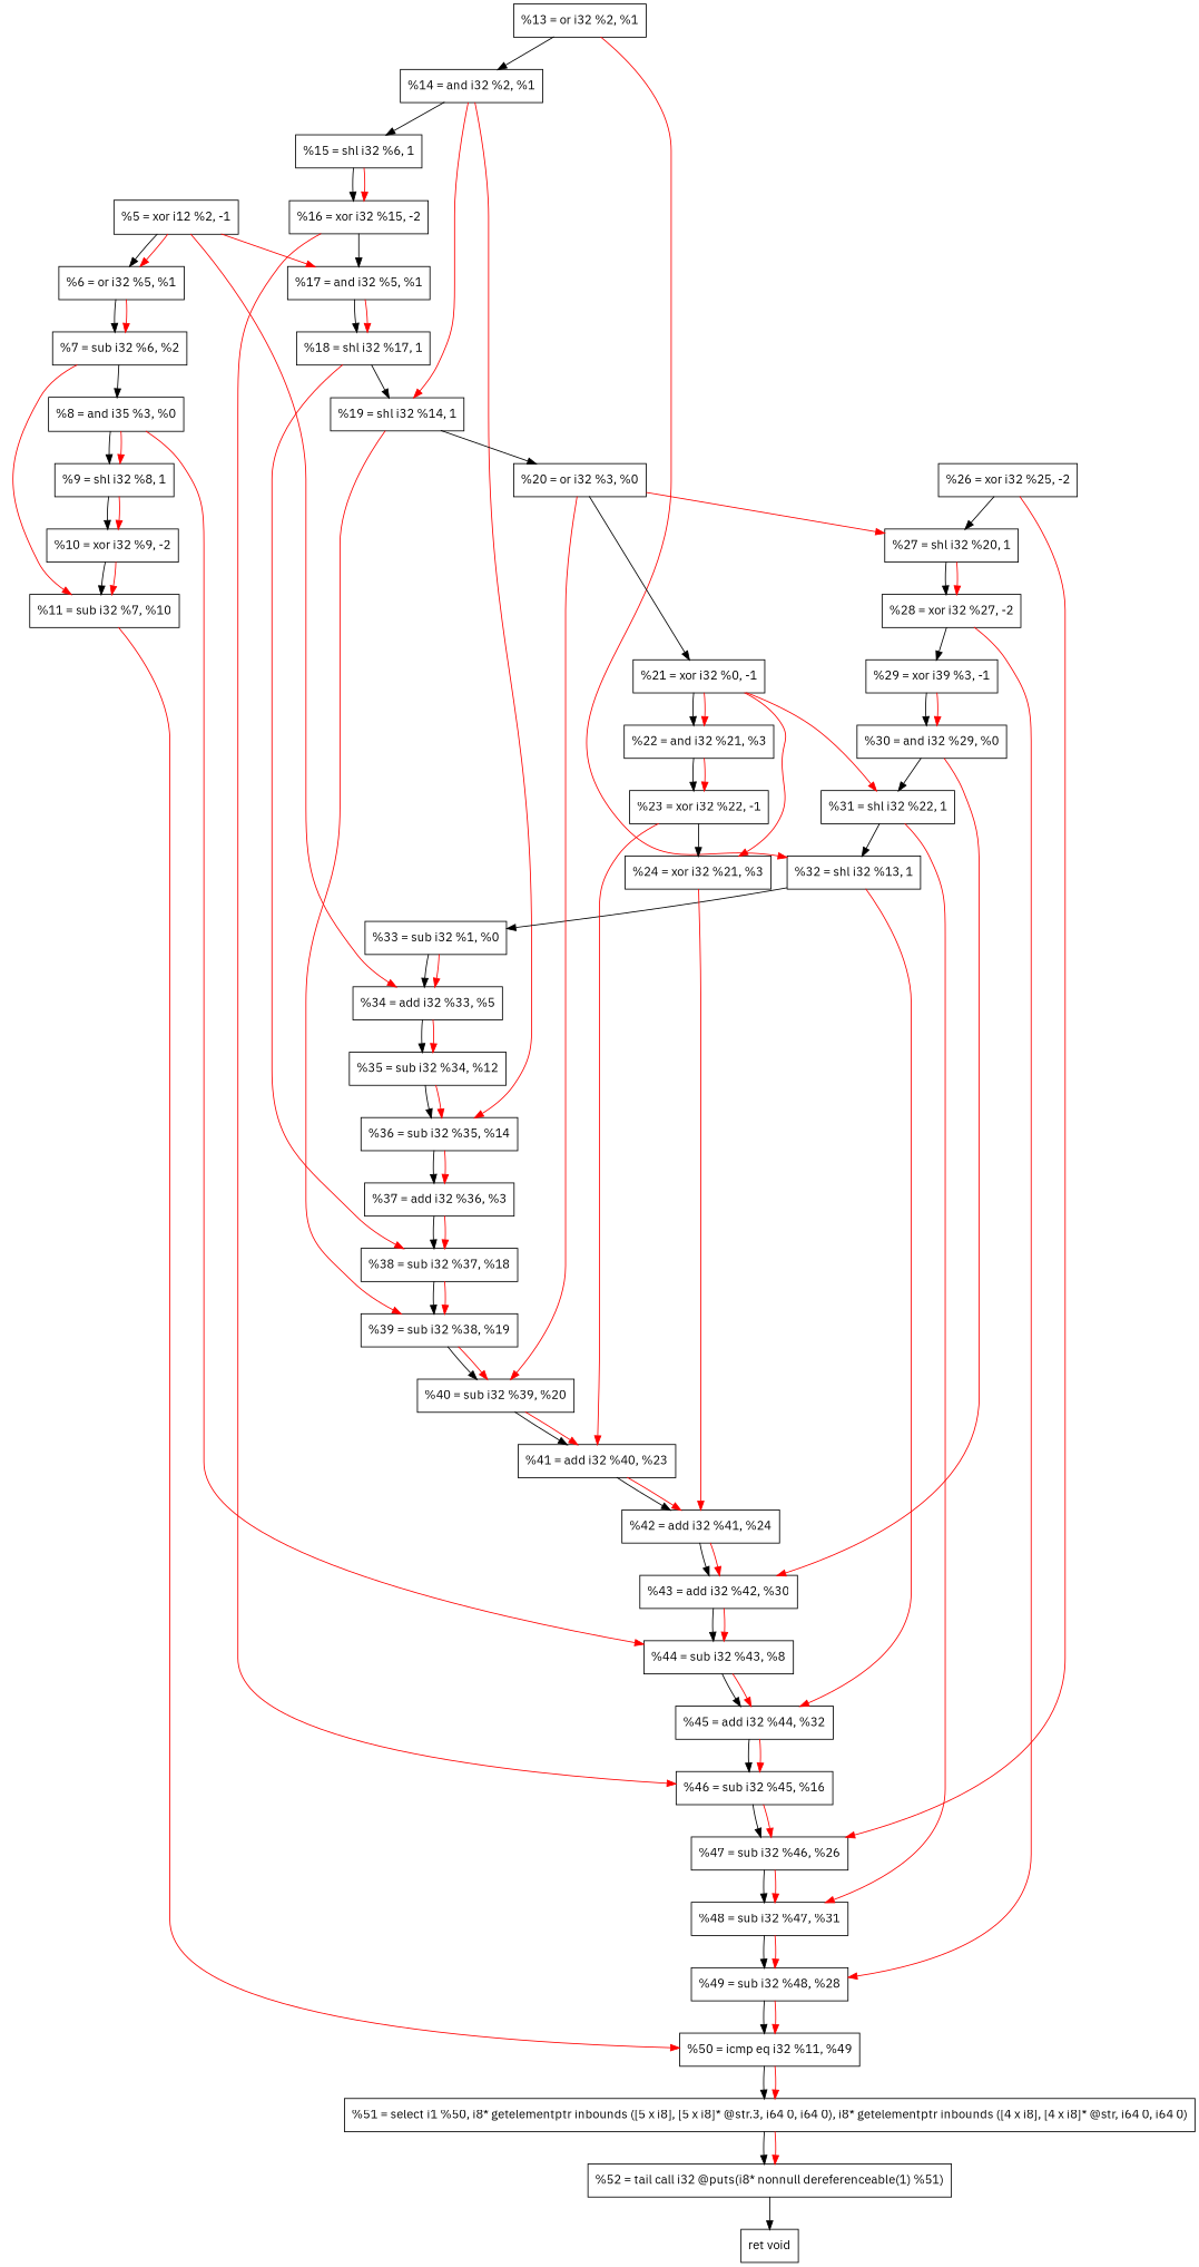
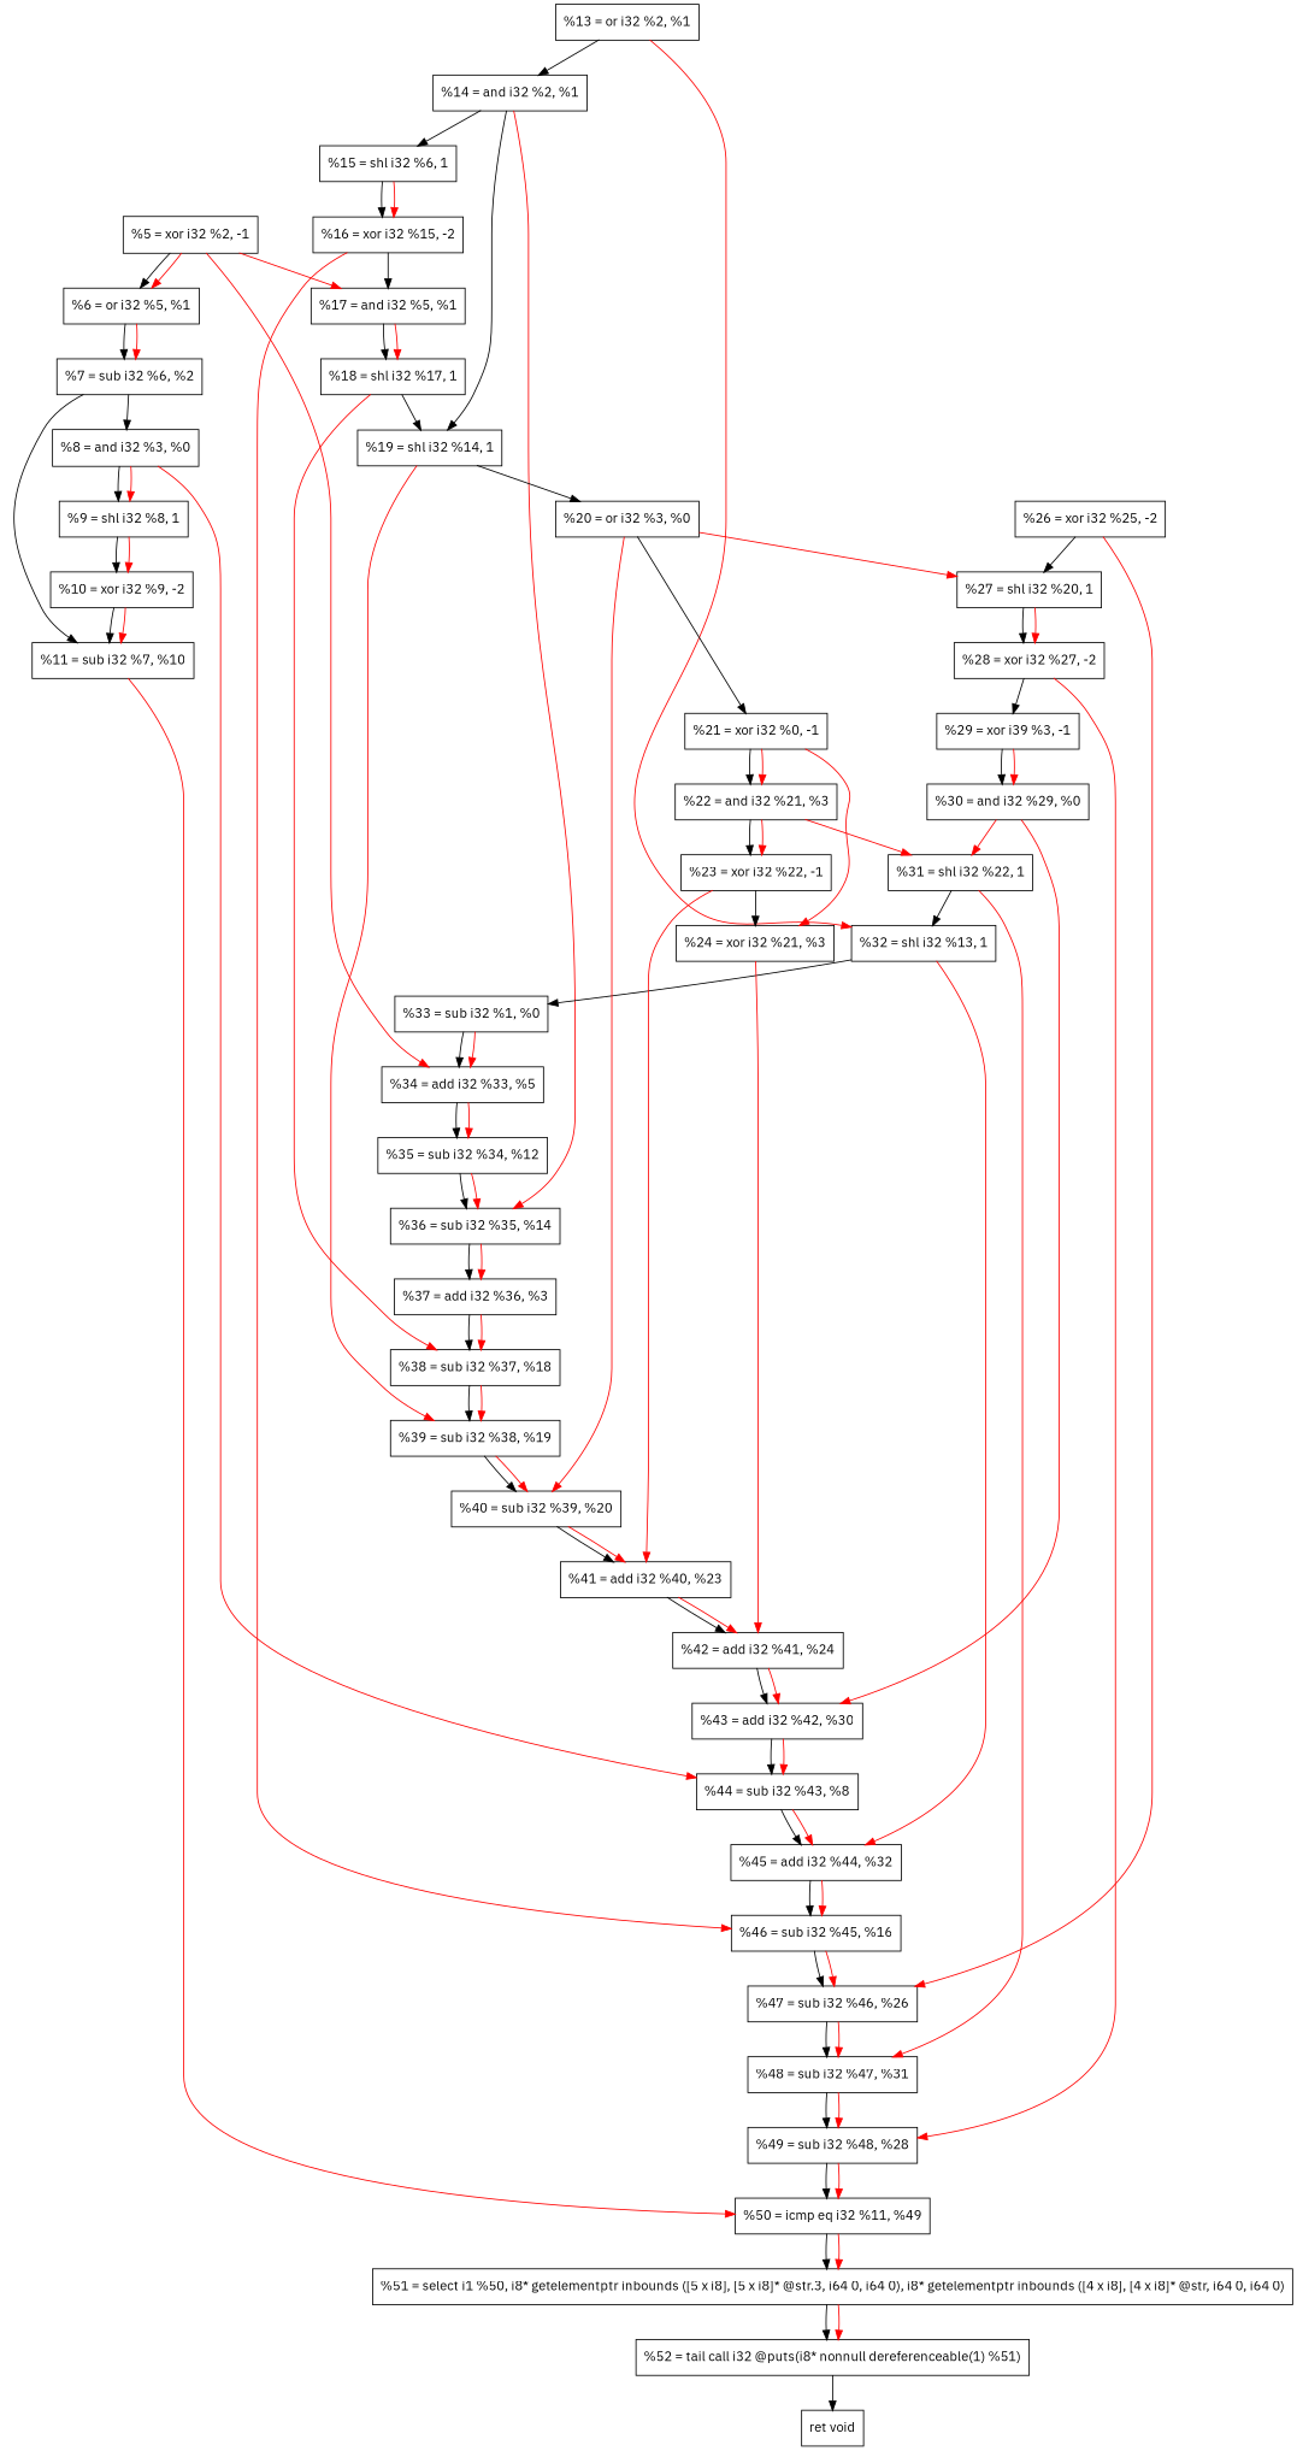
  digraph {
    fontname="IBM Plex Sans"
    node [fontname="IBM Plex Sans" shape=record]
    edge [fontname="IBM Plex Sans" color=red]
-   n1 [label="%5 = xor i12 %2, -1"]
+   n1 [label="  %5 = xor i32 %2, -1"]
    n2 [label="  %6 = or i32 %5, %1"]
    n3 [label="  %17 = and i32 %5, %1"]
    n4 [label="  %34 = add i32 %33, %5"]
    n5 [label="  %7 = sub i32 %6, %2"]
    n6 [label="  %18 = shl i32 %17, 1"]
    n7 [label="  %35 = sub i32 %34, %12"]
-   n8 [label="%8 = and i35 %3, %0"]
+   n8 [label="  %8 = and i32 %3, %0"]
    n9 [label="  %11 = sub i32 %7, %10"]
    n10 [label="  %15 = shl i32 %6, 1"]
    n11 [label="  %16 = xor i32 %15, -2"]
    n12 [label="  %9 = shl i32 %8, 1"]
    n13 [label="  %44 = sub i32 %43, %8"]
    n14 [label="  %50 = icmp eq i32 %11, %49"]
    n15 [label="  %10 = xor i32 %9, -2"]
    n16 [label="  %45 = add i32 %44, %32"]
    n17 [label="  %51 = select i1 %50, i8* getelementptr inbounds ([5 x i8], [5 x i8]* @str.3, i64 0, i64 0), i8* getelementptr inbounds ([4 x i8], [4 x i8]* @str, i64 0, i64 0)"]
    n18 [label="  %13 = or i32 %2, %1"]
    n19 [label="  %14 = and i32 %2, %1"]
    n20 [label="  %32 = shl i32 %13, 1"]
    n21 [label="  %36 = sub i32 %35, %14"]
    n22 [label="  %19 = shl i32 %14, 1"]
    n23 [label="  %33 = sub i32 %1, %0"]
    n24 [label="  %20 = or i32 %3, %0"]
    n25 [label="  %39 = sub i32 %38, %19"]
    n26 [label="  %37 = add i32 %36, %3"]
    n27 [label="  %46 = sub i32 %45, %16"]
    n28 [label="  %47 = sub i32 %46, %26"]
    n29 [label="  %38 = sub i32 %37, %18"]
    n30 [label="  %21 = xor i32 %0, -1"]
    n31 [label="  %27 = shl i32 %20, 1"]
    n32 [label="  %40 = sub i32 %39, %20"]
    n33 [label="  %22 = and i32 %21, %3"]
    n34 [label="  %24 = xor i32 %21, %3"]
    n35 [label="  %28 = xor i32 %27, -2"]
    n36 [label="  %41 = add i32 %40, %23"]
    n37 [label="  %23 = xor i32 %22, -1"]
    n38 [label="  %31 = shl i32 %22, 1"]
    n39 [label="  %42 = add i32 %41, %24"]
    n40 [label="  %48 = sub i32 %47, %31"]
    n41 [label="  %43 = add i32 %42, %30"]
    n42 [label="  %26 = xor i32 %25, -2"]
    n43 [label="%29 = xor i39 %3, -1"]
    n44 [label="  %49 = sub i32 %48, %28"]
    n45 [label="  %30 = and i32 %29, %0"]
    n46 [label="  %52 = tail call i32 @puts(i8* nonnull dereferenceable(1) %51)"]
    n47 [label="  ret void"]
    n1 -> n2 [color=""]
    n1 -> n2
    n1 -> n3
    n1 -> n4
    n2 -> n5 [color=""]
    n2 -> n5
    n3 -> n6 [color=""]
    n3 -> n6
    n4 -> n7 [color=""]
    n4 -> n7
    n5 -> n8 [color=""]
-   n5 -> n9
+   n5 -> n9 [color=black]
    n6 -> n22 [color=""]
    n6 -> n29
    n7 -> n21 [color=""]
    n7 -> n21
    n8 -> n12 [color=""]
    n8 -> n12
    n8 -> n13
    n9 -> n14
    n10 -> n11 [color=""]
    n10 -> n11
    n11 -> n3 [color=""]
    n11 -> n27
    n12 -> n15 [color=""]
    n12 -> n15
    n13 -> n16 [color=""]
    n13 -> n16
    n14 -> n17 [color=""]
    n14 -> n17
    n15 -> n9 [color=""]
    n15 -> n9
    n16 -> n27 [color=""]
    n16 -> n27
    n17 -> n46 [color=""]
    n17 -> n46
    n18 -> n19 [color=""]
    n18 -> n20
    n19 -> n10 [color=""]
    n19 -> n21
-   n19 -> n22
+   n19 -> n22 [color=black]
    n20 -> n16
    n20 -> n23 [color=""]
    n21 -> n26 [color=""]
    n21 -> n26
    n22 -> n24 [color=""]
    n22 -> n25
    n23 -> n4 [color=""]
    n23 -> n4
    n24 -> n30 [color=""]
    n24 -> n31
    n24 -> n32
    n25 -> n32 [color=""]
    n25 -> n32
    n26 -> n29 [color=""]
    n26 -> n29
    n27 -> n28 [color=""]
    n27 -> n28
    n28 -> n40 [color=""]
    n28 -> n40
    n29 -> n25 [color=""]
    n29 -> n25
    n30 -> n33 [color=""]
    n30 -> n33
    n30 -> n34
    n31 -> n35 [color=""]
    n31 -> n35
    n32 -> n36 [color=""]
    n32 -> n36
    n33 -> n37 [color=""]
    n33 -> n37
-   n30 -> n38
+   n33 -> n38
    n34 -> n39
    n35 -> n43 [color=""]
    n35 -> n44
    n36 -> n39 [color=""]
    n36 -> n39
    n37 -> n34 [color=""]
    n37 -> n36
    n38 -> n20 [color=""]
    n38 -> n40
    n39 -> n41 [color=""]
    n39 -> n41
    n40 -> n44 [color=""]
    n40 -> n44
    n41 -> n13 [color=""]
    n41 -> n13
    n42 -> n28
    n42 -> n31 [color=""]
    n43 -> n45 [color=""]
    n43 -> n45
    n44 -> n14 [color=""]
    n44 -> n14
-   n45 -> n38 [color=""]
+   n45 -> n38
    n45 -> n41
    n46 -> n47 [color=""]
  }
